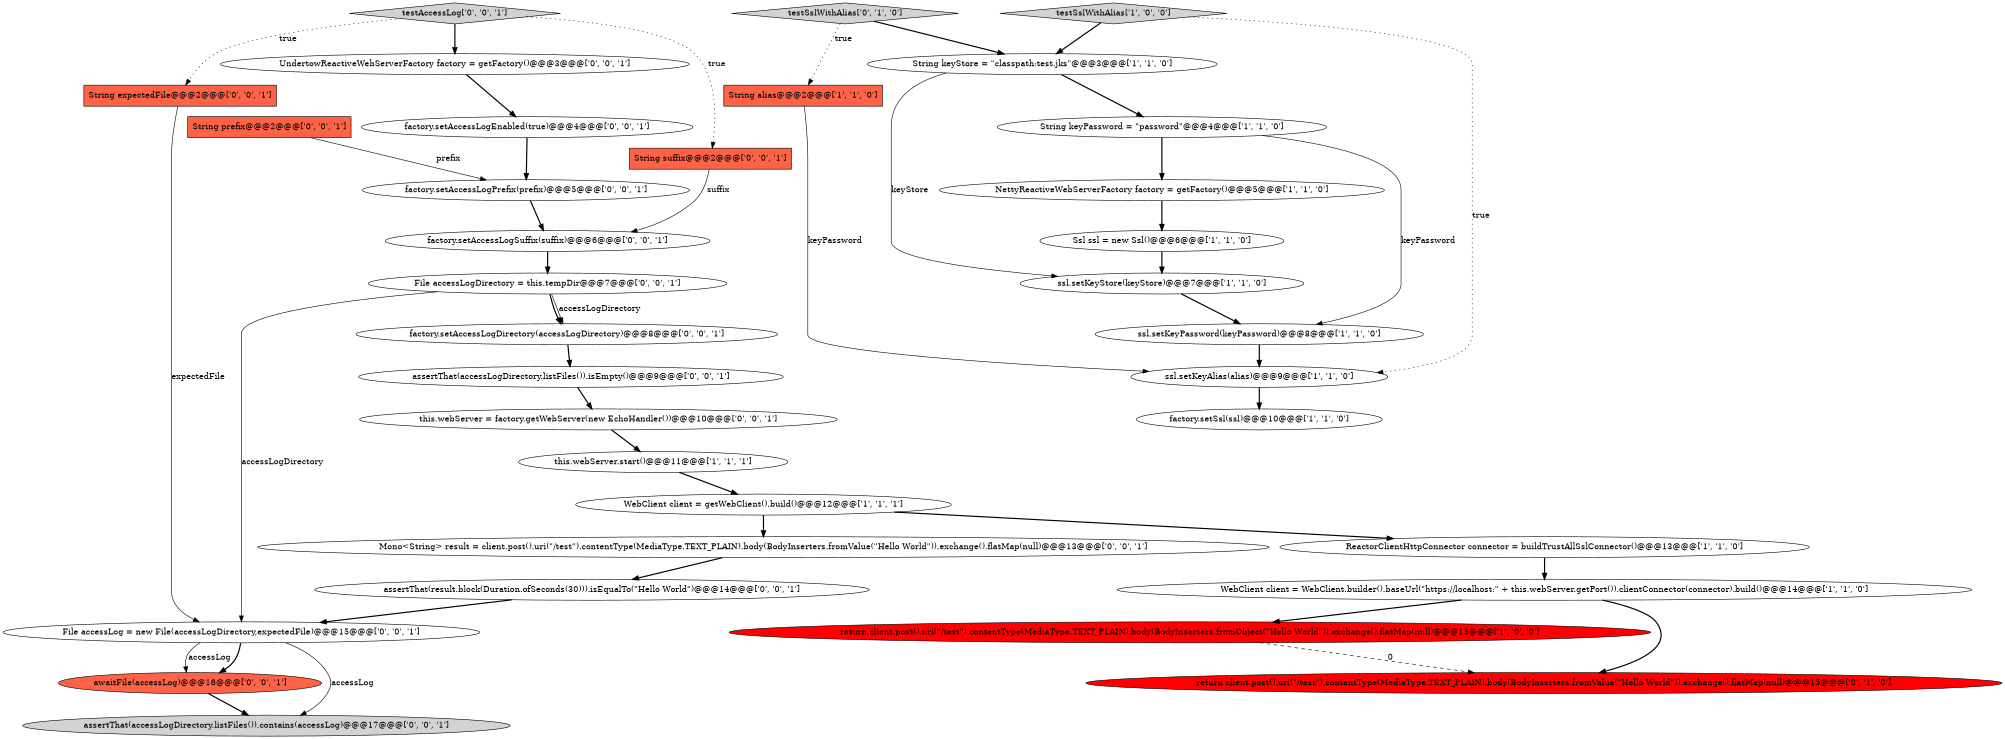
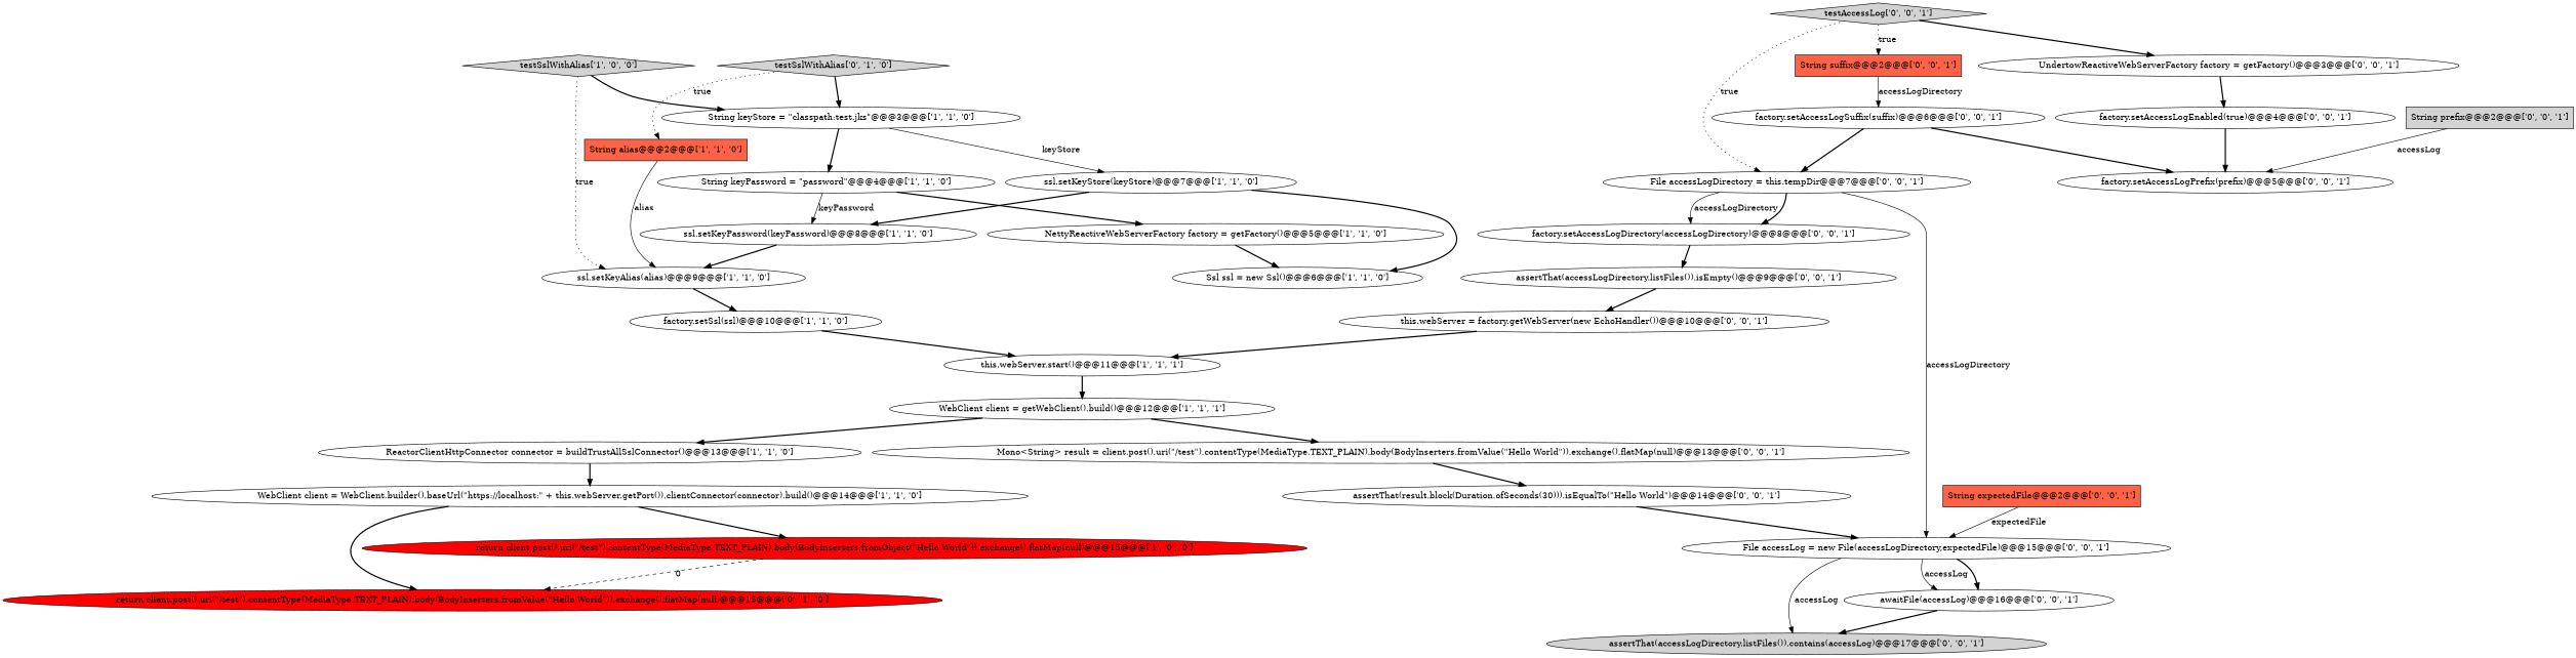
  digraph {
    node [fillcolor=white shape=ellipse style=filled]
    edge [style=bold]
    n1 [label="UndertowReactiveWebServerFactory factory = getFactory()@@@3@@@['0', '0', '1']"]
    n2 [label="factory.setAccessLogEnabled(true)@@@4@@@['0', '0', '1']"]
    n3 [label="factory.setAccessLogPrefix(prefix)@@@5@@@['0', '0', '1']"]
    n4 [label="Mono<String> result = client.post().uri(\"/test\").contentType(MediaType.TEXT_PLAIN).body(BodyInserters.fromValue(\"Hello World\")).exchange().flatMap(null)@@@13@@@['0', '0', '1']"]
    n5 [label="assertThat(result.block(Duration.ofSeconds(30))).isEqualTo(\"Hello World\")@@@14@@@['0', '0', '1']"]
    n6 [label="File accessLog = new File(accessLogDirectory,expectedFile)@@@15@@@['0', '0', '1']"]
    n7 [label="ssl.setKeyAlias(alias)@@@9@@@['1', '1', '0']"]
    n8 [label="factory.setSsl(ssl)@@@10@@@['1', '1', '0']"]
    n9 [label="this.webServer.start()@@@11@@@['1', '1', '1']"]
    n10 [label="NettyReactiveWebServerFactory factory = getFactory()@@@5@@@['1', '1', '0']"]
    n11 [label="Ssl ssl = new Ssl()@@@6@@@['1', '1', '0']"]
    n12 [label="ssl.setKeyStore(keyStore)@@@7@@@['1', '1', '0']"]
    n13 [label="factory.setAccessLogSuffix(suffix)@@@6@@@['0', '0', '1']"]
    n14 [label="File accessLogDirectory = this.tempDir@@@7@@@['0', '0', '1']"]
    n15 [label="String keyPassword = \"password\"@@@4@@@['1', '1', '0']"]
    n16 [label="ssl.setKeyPassword(keyPassword)@@@8@@@['1', '1', '0']"]
    n17 [label="WebClient client = getWebClient().build()@@@12@@@['1', '1', '1']"]
    n18 [label="ReactorClientHttpConnector connector = buildTrustAllSslConnector()@@@13@@@['1', '1', '0']"]
    n19 [fillcolor=red label="return client.post().uri(\"/test\").contentType(MediaType.TEXT_PLAIN).body(BodyInserters.fromObject(\"Hello World\")).exchange().flatMap(null)@@@15@@@['1', '0', '0']"]
    n20 [fillcolor=red label="return client.post().uri(\"/test\").contentType(MediaType.TEXT_PLAIN).body(BodyInserters.fromValue(\"Hello World\")).exchange().flatMap(null)@@@15@@@['0', '1', '0']"]
    n21 [fillcolor=lightgray label="testSslWithAlias['0', '1', '0']" shape=diamond]
    n22 [label="String keyStore = \"classpath:test.jks\"@@@3@@@['1', '1', '0']"]
    n23 [fillcolor=tomato label="String alias@@@2@@@['1', '1', '0']" shape=box]
    n24 [label="factory.setAccessLogDirectory(accessLogDirectory)@@@8@@@['0', '0', '1']"]
    n25 [label="assertThat(accessLogDirectory.listFiles()).isEmpty()@@@9@@@['0', '0', '1']"]
    n26 [label="this.webServer = factory.getWebServer(new EchoHandler())@@@10@@@['0', '0', '1']"]
    n27 [label="WebClient client = WebClient.builder().baseUrl(\"https://localhost:\" + this.webServer.getPort()).clientConnector(connector).build()@@@14@@@['1', '1', '0']"]
    n28 [fillcolor=tomato label="String expectedFile@@@2@@@['0', '0', '1']" shape=box]
-   n29 [fillcolor=tomato label="awaitFile(accessLog)@@@16@@@['0', '0', '1']"]
+   n29 [label="awaitFile(accessLog)@@@16@@@['0', '0', '1']"]
    n30 [fillcolor=lightgray label="assertThat(accessLogDirectory.listFiles()).contains(accessLog)@@@17@@@['0', '0', '1']"]
    n31 [fillcolor=lightgray label="testSslWithAlias['1', '0', '0']" shape=diamond]
    n32 [fillcolor=tomato label="String suffix@@@2@@@['0', '0', '1']" shape=box]
    n33 [fillcolor=lightgray label="testAccessLog['0', '0', '1']" shape=diamond]
-   n34 [fillcolor=tomato label="String prefix@@@2@@@['0', '0', '1']" shape=box]
+   n34 [fillcolor=lightgray label="String prefix@@@2@@@['0', '0', '1']" shape=box]
    n1 -> n2
    n2 -> n3
-   n3 -> n13
+   n13 -> n3
    n4 -> n5
    n5 -> n6
    n6 -> n29
    n6 -> n29 [label=accessLog style=solid]
    n6 -> n30 [label=accessLog style=solid]
    n7 -> n8
+   n8 -> n9
    n9 -> n17
    n10 -> n11
-   n11 -> n12
+   n12 -> n11
    n12 -> n16
    n13 -> n14
    n14 -> n6 [label=accessLogDirectory style=solid]
    n14 -> n24 [label=accessLogDirectory style=solid]
    n14 -> n24
    n15 -> n10
    n15 -> n16 [label=keyPassword style=solid]
    n16 -> n7
    n17 -> n4
    n17 -> n18
    n18 -> n27
    n19 -> n20 [label=0 style=dashed]
    n21 -> n22
    n21 -> n23 [label=true style=dotted]
    n22 -> n12 [label=keyStore style=solid]
    n22 -> n15
-   n23 -> n7 [label=keyPassword style=solid]
+   n23 -> n7 [label=alias style=solid]
    n24 -> n25
    n25 -> n26
    n26 -> n9
    n27 -> n19
    n27 -> n20
    n28 -> n6 [label=expectedFile style=solid]
    n29 -> n30
    n31 -> n7 [label=true style=dotted]
    n31 -> n22
-   n32 -> n13 [label=suffix style=solid]
+   n32 -> n13 [label=accessLogDirectory style=solid]
    n33 -> n1
-   n33 -> n28 [label=true style=dotted]
+   n33 -> n14 [label=true style=dotted]
    n33 -> n32 [label=true style=dotted]
-   n34 -> n3 [label=prefix style=solid]
+   n34 -> n3 [label=accessLog style=solid]
  }
